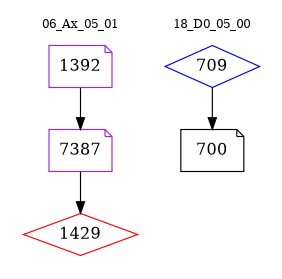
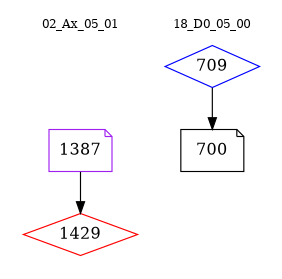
  digraph {
    node [color=purple shape=note]
    edge [color=black]
-   n1 [label=1392]
-   n2 [label=7387]
+   n2 [label=1387]
    n3 [color=red label=1429 shape=diamond]
    n4 [color=blue label=709 shape=diamond]
    n5 [color=black label=700]
    subgraph cluster_1 {
      color=white
      fontsize=10
-     label="06_Ax_05_01"
-     n1
+     label="02_Ax_05_01"
      n2
      n3
    }
    subgraph cluster_2 {
      color=white
      fontsize=10
      label="18_D0_05_00"
      n4
      n5
    }
-   n1 -> n2
    n2 -> n3
    n4 -> n5
  }
